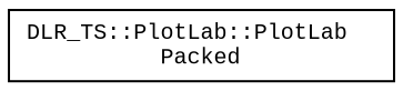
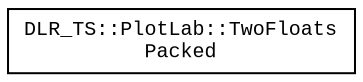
  digraph {
    rankdir=LR
    fontname="Liberation Mono"
-   n1 [color=black fillcolor=white fontname="Liberation Mono" fontsize=10 height=0.2 label="DLR_TS::PlotLab::PlotLab\lPacked" shape=record style=filled width=0.4]
+   n1 [color=black fillcolor=white fontname="Liberation Mono" fontsize=10 height=0.2 label="DLR_TS::PlotLab::TwoFloats\lPacked" shape=record style=filled width=0.4]
  }
